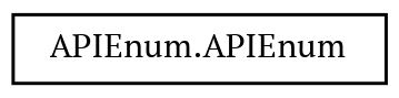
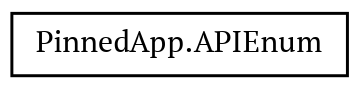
  digraph {
    rankdir=LR
    fontname="PT Serif"
-   n1 [color=black fillcolor=white fontname="PT Serif" fontsize=10 height=0.2 label="APIEnum.APIEnum" shape=record style=filled width=0.4]
+   n1 [color=black fillcolor=white fontname="PT Serif" fontsize=10 height=0.2 label="PinnedApp.APIEnum" shape=record style=filled width=0.4]
  }
